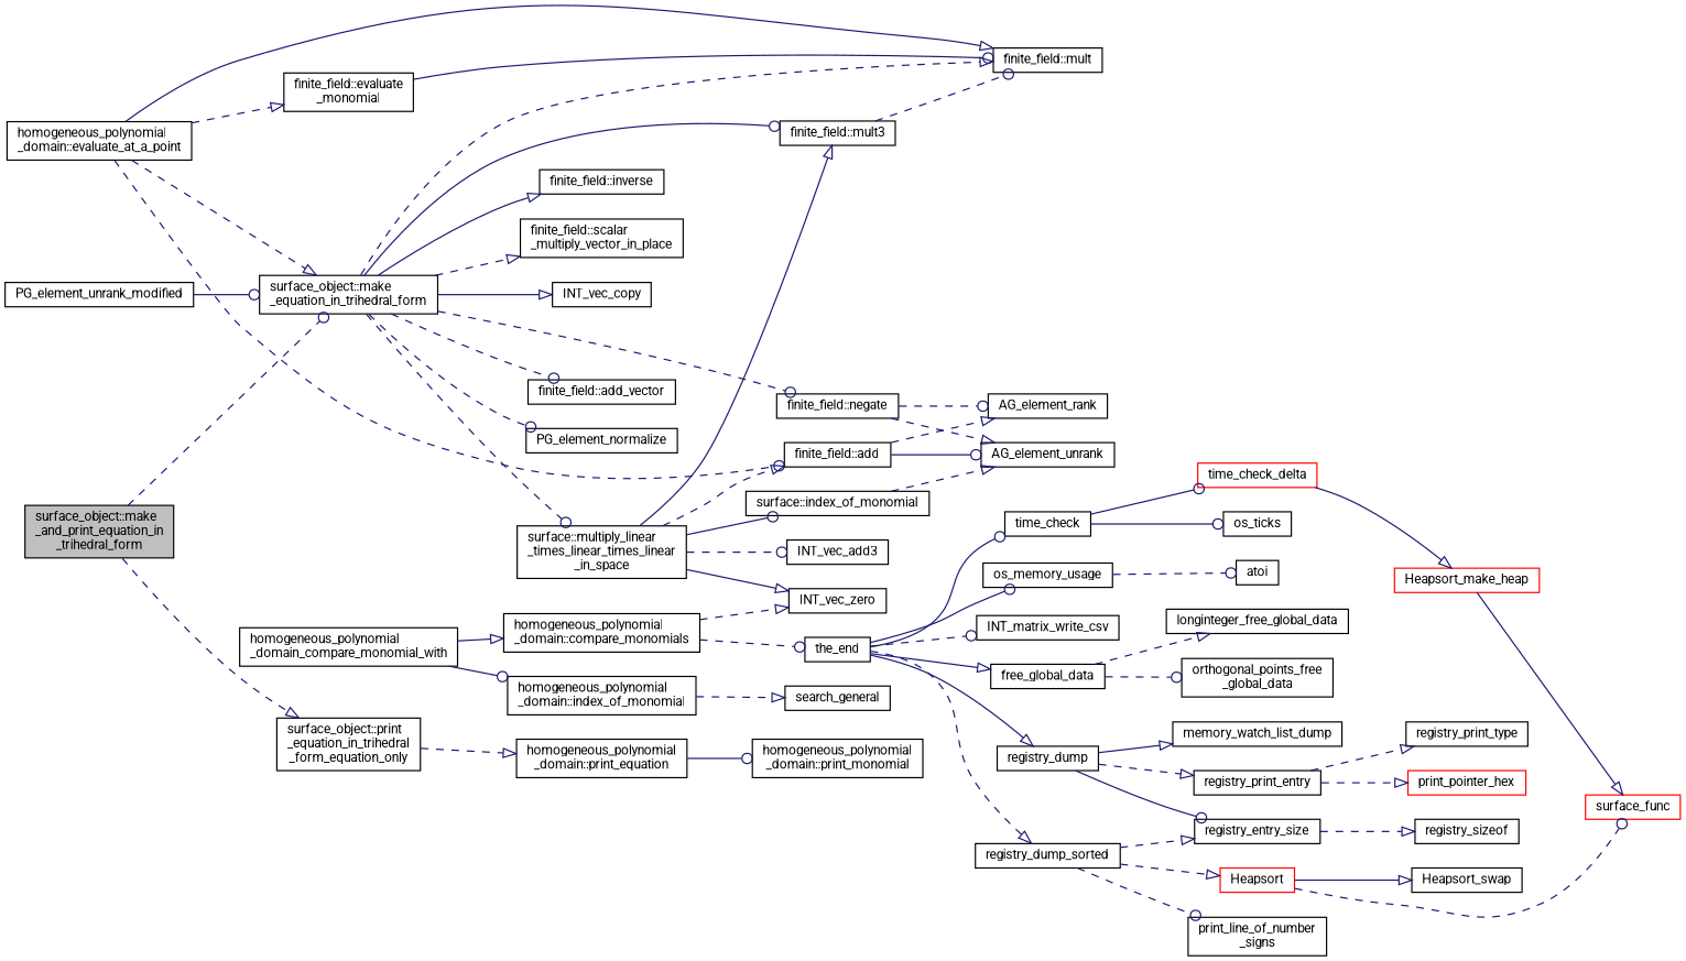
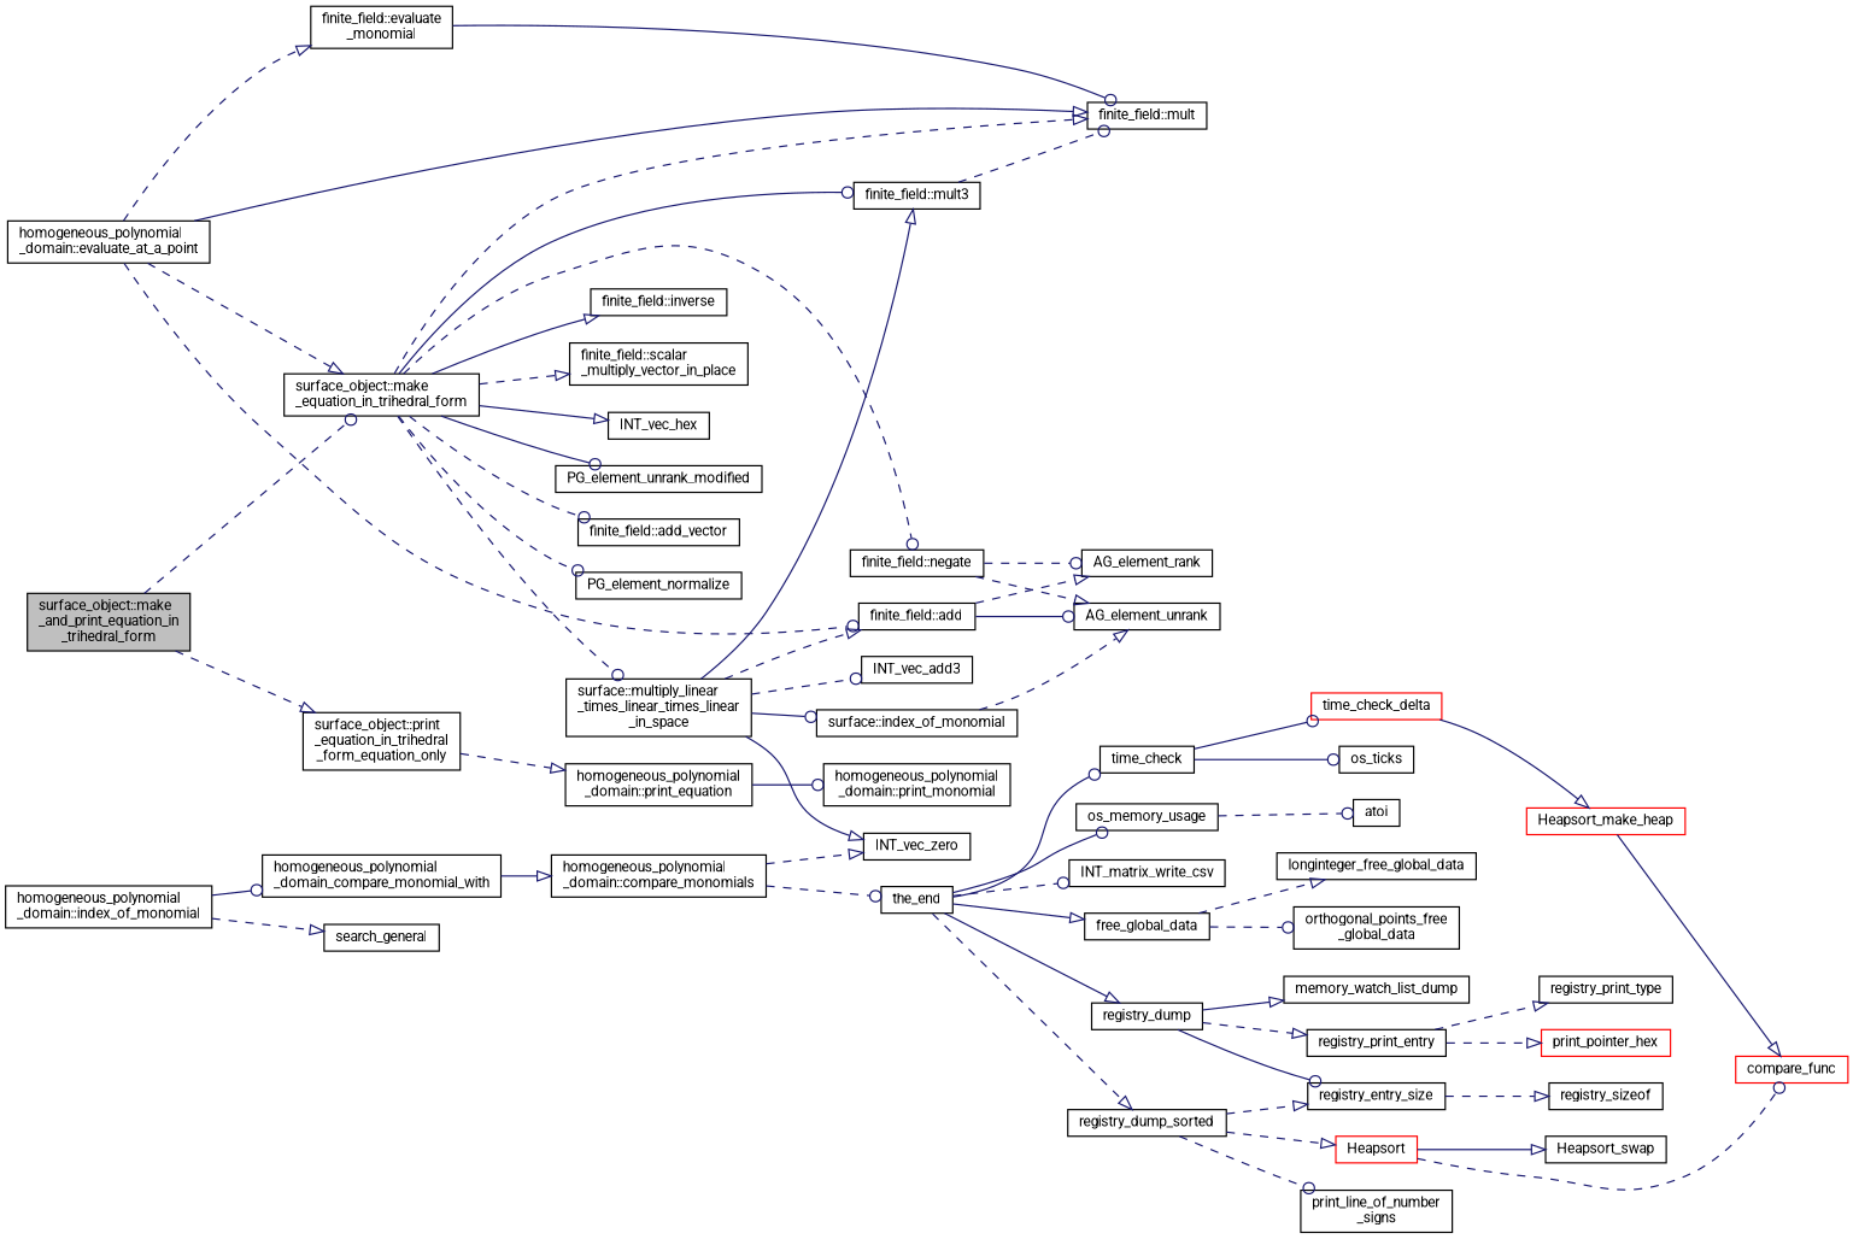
  digraph {
    fontname=Roboto
    rankdir=LR
    node [color=black fillcolor=white fontname=Roboto fontsize=10 shape=record style=filled]
    edge [arrowhead=onormal color=midnightblue fontname=Roboto fontsize=10 labelfontname=Helvetica labelfontsize=10 style=dashed]
    n1 [fillcolor=grey75 fontcolor=black height=0.2 label="surface_object::make\l_and_print_equation_in\l_trihedral_form" width=0.4]
    n2 [height=0.2 label="surface_object::make\l_equation_in_trihedral_form" width=0.4]
    n3 [height=0.2 label="surface_object::print\l_equation_in_trihedral\l_form_equation_only" width=0.4]
-   n4 [height=0.2 label=INT_vec_copy width=0.4]
+   n4 [height=0.2 label=INT_vec_hex width=0.4]
    n5 [height=0.2 label=PG_element_unrank_modified width=0.4]
    n6 [height=0.2 label="finite_field::mult" width=0.4]
    n7 [height=0.2 label="finite_field::mult3" width=0.4]
    n8 [height=0.2 label="finite_field::negate" width=0.4]
    n9 [height=0.2 label="finite_field::inverse" width=0.4]
    n10 [height=0.2 label="surface::multiply_linear\l_times_linear_times_linear\l_in_space" width=0.4]
    n11 [height=0.2 label="finite_field::scalar\l_multiply_vector_in_place" width=0.4]
    n12 [height=0.2 label="finite_field::add_vector" width=0.4]
    n13 [height=0.2 label=PG_element_normalize width=0.4]
    n14 [height=0.2 label="homogeneous_polynomial\l_domain::print_equation" width=0.4]
    n15 [height=0.2 label="homogeneous_polynomial\l_domain::evaluate_at_a_point" width=0.4]
    n16 [height=0.2 label="finite_field::evaluate\l_monomial" width=0.4]
    n17 [height=0.2 label="finite_field::add" width=0.4]
    n18 [height=0.2 label=AG_element_unrank width=0.4]
    n19 [height=0.2 label=AG_element_rank width=0.4]
    n20 [height=0.2 label=INT_vec_zero width=0.4]
    n21 [height=0.2 label=INT_vec_add3 width=0.4]
    n22 [height=0.2 label="surface::index_of_monomial" width=0.4]
    n23 [height=0.2 label="homogeneous_polynomial\l_domain::index_of_monomial" width=0.4]
    n24 [height=0.2 label=search_general width=0.4]
    n25 [height=0.2 label="homogeneous_polynomial\l_domain_compare_monomial_with" width=0.4]
    n26 [height=0.2 label="homogeneous_polynomial\l_domain::compare_monomials" width=0.4]
    n27 [height=0.2 label=the_end width=0.4]
    n28 [height=0.2 label=free_global_data width=0.4]
    n29 [height=0.2 label=registry_dump width=0.4]
    n30 [height=0.2 label=registry_dump_sorted width=0.4]
    n31 [height=0.2 label=time_check width=0.4]
    n32 [height=0.2 label=os_memory_usage width=0.4]
    n33 [height=0.2 label=INT_matrix_write_csv width=0.4]
    n34 [height=0.2 label="orthogonal_points_free\l_global_data" width=0.4]
    n35 [height=0.2 label=longinteger_free_global_data width=0.4]
    n36 [height=0.2 label=registry_print_entry width=0.4]
    n37 [height=0.2 label=registry_entry_size width=0.4]
    n38 [height=0.2 label=memory_watch_list_dump width=0.4]
    n39 [height=0.2 label="print_line_of_number\l_signs" width=0.4]
    n40 [color=red height=0.2 label=Heapsort width=0.4]
    n41 [height=0.2 label=os_ticks width=0.4]
    n42 [color=red height=0.2 label=time_check_delta width=0.4]
    n43 [height=0.2 label=atoi width=0.4]
    n44 [color=red height=0.2 label=print_pointer_hex width=0.4]
    n45 [height=0.2 label=registry_print_type width=0.4]
    n46 [height=0.2 label=registry_sizeof width=0.4]
-   n47 [color=red height=0.2 label=surface_func width=0.4]
+   n47 [color=red height=0.2 label=compare_func width=0.4]
    n48 [height=0.2 label=Heapsort_swap width=0.4]
    n49 [color=red height=0.2 label=Heapsort_make_heap width=0.4]
    n50 [height=0.2 label="homogeneous_polynomial\l_domain::print_monomial" width=0.4]
    n1 -> n2 [arrowhead=odot]
    n1 -> n3
    n2 -> n4 [style=solid]
-   n5 -> n2 [arrowhead=odot style=solid]
+   n2 -> n5 [arrowhead=odot style=solid]
    n2 -> n6
    n2 -> n7 [arrowhead=odot style=solid]
    n2 -> n8 [arrowhead=odot]
    n2 -> n9 [style=solid]
    n2 -> n10 [arrowhead=odot]
    n2 -> n11
    n2 -> n12 [arrowhead=odot]
    n2 -> n13 [arrowhead=odot]
    n3 -> n14
    n7 -> n6 [arrowhead=odot]
    n8 -> n18
    n8 -> n19 [arrowhead=odot]
    n10 -> n7 [style=solid]
    n10 -> n17
    n10 -> n20 [style=solid]
    n10 -> n21 [arrowhead=odot]
    n10 -> n22 [arrowhead=odot style=solid]
    n14 -> n50 [arrowhead=odot style=solid]
    n15 -> n2
    n15 -> n6 [style=solid]
    n15 -> n16
    n15 -> n17 [arrowhead=odot]
    n16 -> n6 [arrowhead=odot style=solid]
    n17 -> n18 [arrowhead=odot style=solid]
    n17 -> n19
    n22 -> n18
    n23 -> n24
-   n25 -> n23 [arrowhead=odot style=solid]
+   n23 -> n25 [arrowhead=odot style=solid]
    n25 -> n26 [style=solid]
    n26 -> n20
    n26 -> n27 [arrowhead=odot]
    n27 -> n28 [style=solid]
    n27 -> n29 [style=solid]
    n27 -> n30
    n27 -> n31 [arrowhead=odot style=solid]
    n27 -> n32 [arrowhead=odot style=solid]
    n27 -> n33 [arrowhead=odot]
    n28 -> n34 [arrowhead=odot]
    n28 -> n35
    n29 -> n36
    n29 -> n37 [arrowhead=odot style=solid]
    n29 -> n38 [style=solid]
    n30 -> n37
    n30 -> n39 [arrowhead=odot]
    n30 -> n40
    n31 -> n41 [arrowhead=odot style=solid]
    n31 -> n42 [arrowhead=odot style=solid]
    n32 -> n43 [arrowhead=odot]
    n36 -> n44
    n36 -> n45
    n37 -> n46
    n40 -> n47 [arrowhead=odot]
    n40 -> n48 [style=solid]
    n42 -> n49 [style=solid]
    n49 -> n47 [style=solid]
  }
